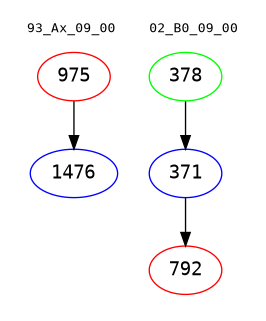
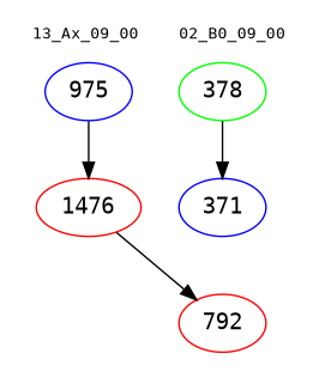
  digraph {
    fontname="DejaVu Sans Mono"
    node [color=blue fontname="DejaVu Sans Mono"]
    edge [color=black fontname="DejaVu Sans Mono"]
-   n1 [color=red label=975]
-   n2 [label=1476]
+   n1 [label=975]
+   n2 [color=red label=1476]
    n3 [color=green label=378]
    n4 [label=371]
    n5 [color=red label=792]
    subgraph cluster_1 {
      color=white
      fontsize=10
-     label="93_Ax_09_00"
+     label="13_Ax_09_00"
      n1
      n2
    }
    subgraph cluster_2 {
      color=white
      fontsize=10
      label="02_B0_09_00"
      n3
      n4
      n5
    }
    n1 -> n2
    n3 -> n4
-   n4 -> n5
+   n2 -> n5
  }
